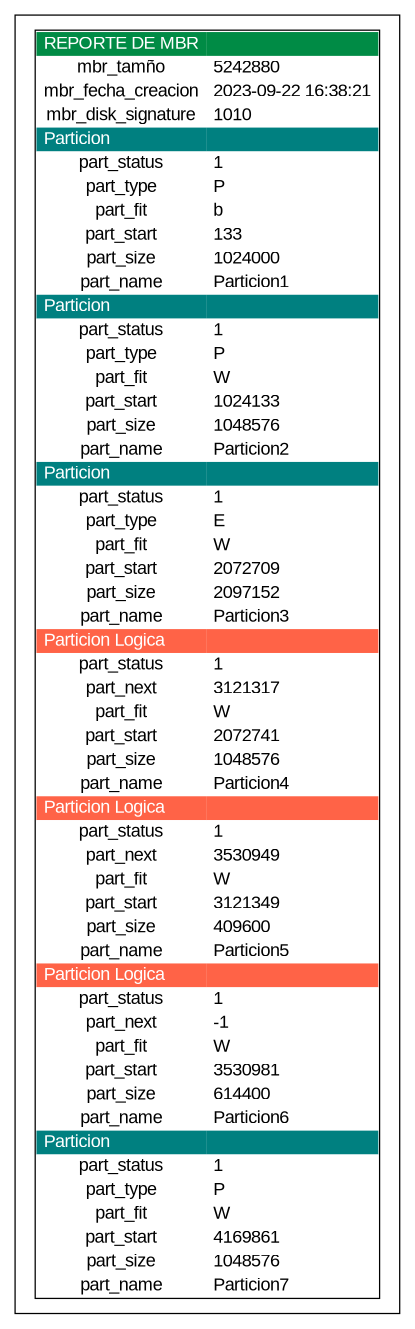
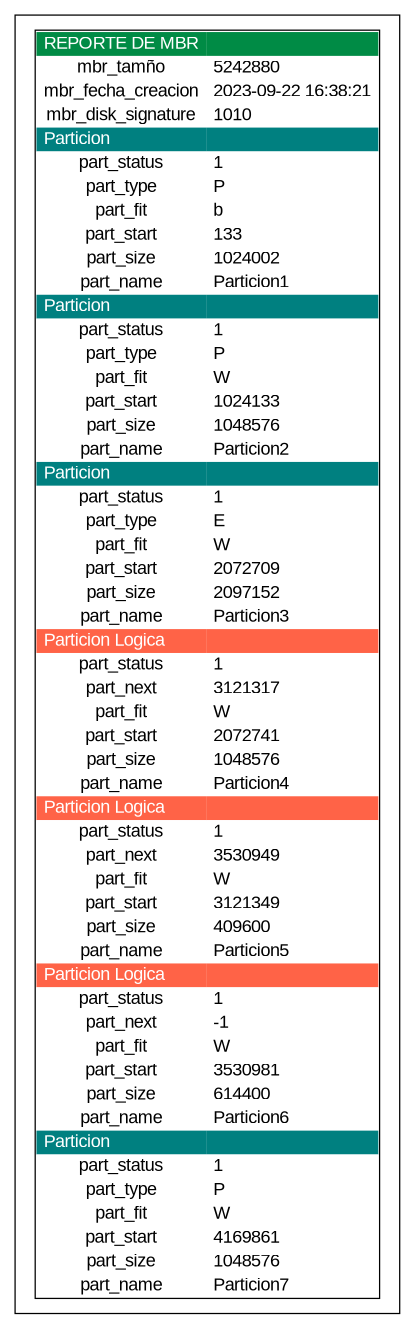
  digraph {
-   n1 [fontname=Arial label=<         <table border="1" cellborder="0" cellspacing="0">         <tr>             <td bgcolor="springgreen4" align="left"><font color="white"> REPORTE DE MBR </font></td>             <td bgcolor="springgreen4" align="left"><font color="white"> </font></td>         </tr>         <tr>             <td bgcolor="white" align="center"> mbr_tamño </td>             <td bgcolor="white" align="left"> 5242880 </td>         </tr>         <tr>             <td bgcolor="white" align="center"> mbr_fecha_creacion </td>             <td bgcolor="white" align="left"> 2023-09-22 16:38:21 </td>         </tr>         <tr>             <td bgcolor="white" align="center"> mbr_disk_signature </td>             <td bgcolor="white" align="left"> 1010 </td>         </tr>         <tr>             <td bgcolor="teal" align="left"><font color="white"> Particion </font></td>             <td bgcolor="teal" align="left"><font color="white"> </font></td>         </tr>         <tr>             <td bgcolor="white" align="center"> part_status </td>             <td bgcolor="white" align="left"> 1 </td>         </tr>         <tr>             <td bgcolor="white" align="center"> part_type </td>             <td bgcolor="white" align="left"> P </td>         </tr>         <tr>             <td bgcolor="white" align="center"> part_fit </td>             <td bgcolor="white" align="left"> b </td>         </tr>         <tr>             <td bgcolor="white" align="center"> part_start </td>             <td bgcolor="white" align="left"> 133 </td>         </tr>         <tr>             <td bgcolor="white" align="center"> part_size </td>             <td bgcolor="white" align="left"> 1024000 </td>         </tr>         <tr>             <td bgcolor="white" align="center"> part_name </td>             <td bgcolor="white" align="left"> Particion1 </td>         </tr>         <tr>             <td bgcolor="teal" align="left"><font color="white"> Particion </font></td>             <td bgcolor="teal" align="left"><font color="white"> </font></td>         </tr>         <tr>             <td bgcolor="white" align="center"> part_status </td>             <td bgcolor="white" align="left"> 1 </td>         </tr>         <tr>             <td bgcolor="white" align="center"> part_type </td>             <td bgcolor="white" align="left"> P </td>         </tr>         <tr>             <td bgcolor="white" align="center"> part_fit </td>             <td bgcolor="white" align="left"> W </td>         </tr>         <tr>             <td bgcolor="white" align="center"> part_start </td>             <td bgcolor="white" align="left"> 1024133 </td>         </tr>         <tr>             <td bgcolor="white" align="center"> part_size </td>             <td bgcolor="white" align="left"> 1048576 </td>         </tr>         <tr>             <td bgcolor="white" align="center"> part_name </td>             <td bgcolor="white" align="left"> Particion2 </td>         </tr>         <tr>             <td bgcolor="teal" align="left"><font color="white"> Particion </font></td>             <td bgcolor="teal" align="left"><font color="white"> </font></td>         </tr>         <tr>             <td bgcolor="white" align="center"> part_status </td>             <td bgcolor="white" align="left"> 1 </td>         </tr>         <tr>             <td bgcolor="white" align="center"> part_type </td>             <td bgcolor="white" align="left"> E </td>         </tr>         <tr>             <td bgcolor="white" align="center"> part_fit </td>             <td bgcolor="white" align="left"> W </td>         </tr>         <tr>             <td bgcolor="white" align="center"> part_start </td>             <td bgcolor="white" align="left"> 2072709 </td>         </tr>         <tr>             <td bgcolor="white" align="center"> part_size </td>             <td bgcolor="white" align="left"> 2097152 </td>         </tr>         <tr>             <td bgcolor="white" align="center"> part_name </td>             <td bgcolor="white" align="left"> Particion3 </td>         </tr>         <tr>             <td bgcolor="tomato" align="left"><font color="white"> Particion Logica </font></td>             <td bgcolor="tomato" align="left"><font color="white"> </font></td>         </tr>         <tr>             <td bgcolor="white" align="center"> part_status </td>             <td bgcolor="white" align="left"> 1 </td>         </tr>         <tr>             <td bgcolor="white" align="center"> part_next </td>             <td bgcolor="white" align="left"> 3121317 </td>         </tr>         <tr>             <td bgcolor="white" align="center"> part_fit </td>             <td bgcolor="white" align="left"> W </td>         </tr>         <tr>             <td bgcolor="white" align="center"> part_start </td>             <td bgcolor="white" align="left"> 2072741 </td>         </tr>         <tr>             <td bgcolor="white" align="center"> part_size </td>             <td bgcolor="white" align="left"> 1048576 </td>         </tr>         <tr>             <td bgcolor="white" align="center"> part_name </td>             <td bgcolor="white" align="left"> Particion4 </td>         </tr>         <tr>             <td bgcolor="tomato" align="left"><font color="white"> Particion Logica </font></td>             <td bgcolor="tomato" align="left"><font color="white"> </font></td>         </tr>         <tr>             <td bgcolor="white" align="center"> part_status </td>             <td bgcolor="white" align="left"> 1 </td>         </tr>         <tr>             <td bgcolor="white" align="center"> part_next </td>             <td bgcolor="white" align="left"> 3530949 </td>         </tr>         <tr>             <td bgcolor="white" align="center"> part_fit </td>             <td bgcolor="white" align="left"> W </td>         </tr>         <tr>             <td bgcolor="white" align="center"> part_start </td>             <td bgcolor="white" align="left"> 3121349 </td>         </tr>         <tr>             <td bgcolor="white" align="center"> part_size </td>             <td bgcolor="white" align="left"> 409600 </td>         </tr>         <tr>             <td bgcolor="white" align="center"> part_name </td>             <td bgcolor="white" align="left"> Particion5 </td>         </tr>         <tr>             <td bgcolor="tomato" align="left"><font color="white"> Particion Logica </font></td>             <td bgcolor="tomato" align="left"><font color="white"> </font></td>         </tr>         <tr>             <td bgcolor="white" align="center"> part_status </td>             <td bgcolor="white" align="left"> 1 </td>         </tr>         <tr>             <td bgcolor="white" align="center"> part_next </td>             <td bgcolor="white" align="left"> -1 </td>         </tr>         <tr>             <td bgcolor="white" align="center"> part_fit </td>             <td bgcolor="white" align="left"> W </td>         </tr>         <tr>             <td bgcolor="white" align="center"> part_start </td>             <td bgcolor="white" align="left"> 3530981 </td>         </tr>         <tr>             <td bgcolor="white" align="center"> part_size </td>             <td bgcolor="white" align="left"> 614400 </td>         </tr>         <tr>             <td bgcolor="white" align="center"> part_name </td>             <td bgcolor="white" align="left"> Particion6 </td>         </tr>         <tr>             <td bgcolor="teal" align="left"><font color="white"> Particion </font></td>             <td bgcolor="teal" align="left"><font color="white"> </font></td>         </tr>         <tr>             <td bgcolor="white" align="center"> part_status </td>             <td bgcolor="white" align="left"> 1 </td>         </tr>         <tr>             <td bgcolor="white" align="center"> part_type </td>             <td bgcolor="white" align="left"> P </td>         </tr>         <tr>             <td bgcolor="white" align="center"> part_fit </td>             <td bgcolor="white" align="left"> W </td>         </tr>         <tr>             <td bgcolor="white" align="center"> part_start </td>             <td bgcolor="white" align="left"> 4169861 </td>         </tr>         <tr>             <td bgcolor="white" align="center"> part_size </td>             <td bgcolor="white" align="left"> 1048576 </td>         </tr>         <tr>             <td bgcolor="white" align="center"> part_name </td>             <td bgcolor="white" align="left"> Particion7 </td>         </tr>         </table>     > shape=none]
+   n1 [fontname=Arial label=<         <table border="1" cellborder="0" cellspacing="0">         <tr>             <td bgcolor="springgreen4" align="left"><font color="white"> REPORTE DE MBR </font></td>             <td bgcolor="springgreen4" align="left"><font color="white"> </font></td>         </tr>         <tr>             <td bgcolor="white" align="center"> mbr_tamño </td>             <td bgcolor="white" align="left"> 5242880 </td>         </tr>         <tr>             <td bgcolor="white" align="center"> mbr_fecha_creacion </td>             <td bgcolor="white" align="left"> 2023-09-22 16:38:21 </td>         </tr>         <tr>             <td bgcolor="white" align="center"> mbr_disk_signature </td>             <td bgcolor="white" align="left"> 1010 </td>         </tr>         <tr>             <td bgcolor="teal" align="left"><font color="white"> Particion </font></td>             <td bgcolor="teal" align="left"><font color="white"> </font></td>         </tr>         <tr>             <td bgcolor="white" align="center"> part_status </td>             <td bgcolor="white" align="left"> 1 </td>         </tr>         <tr>             <td bgcolor="white" align="center"> part_type </td>             <td bgcolor="white" align="left"> P </td>         </tr>         <tr>             <td bgcolor="white" align="center"> part_fit </td>             <td bgcolor="white" align="left"> b </td>         </tr>         <tr>             <td bgcolor="white" align="center"> part_start </td>             <td bgcolor="white" align="left"> 133 </td>         </tr>         <tr>             <td bgcolor="white" align="center"> part_size </td>             <td bgcolor="white" align="left"> 1024002 </td>         </tr>         <tr>             <td bgcolor="white" align="center"> part_name </td>             <td bgcolor="white" align="left"> Particion1 </td>         </tr>         <tr>             <td bgcolor="teal" align="left"><font color="white"> Particion </font></td>             <td bgcolor="teal" align="left"><font color="white"> </font></td>         </tr>         <tr>             <td bgcolor="white" align="center"> part_status </td>             <td bgcolor="white" align="left"> 1 </td>         </tr>         <tr>             <td bgcolor="white" align="center"> part_type </td>             <td bgcolor="white" align="left"> P </td>         </tr>         <tr>             <td bgcolor="white" align="center"> part_fit </td>             <td bgcolor="white" align="left"> W </td>         </tr>         <tr>             <td bgcolor="white" align="center"> part_start </td>             <td bgcolor="white" align="left"> 1024133 </td>         </tr>         <tr>             <td bgcolor="white" align="center"> part_size </td>             <td bgcolor="white" align="left"> 1048576 </td>         </tr>         <tr>             <td bgcolor="white" align="center"> part_name </td>             <td bgcolor="white" align="left"> Particion2 </td>         </tr>         <tr>             <td bgcolor="teal" align="left"><font color="white"> Particion </font></td>             <td bgcolor="teal" align="left"><font color="white"> </font></td>         </tr>         <tr>             <td bgcolor="white" align="center"> part_status </td>             <td bgcolor="white" align="left"> 1 </td>         </tr>         <tr>             <td bgcolor="white" align="center"> part_type </td>             <td bgcolor="white" align="left"> E </td>         </tr>         <tr>             <td bgcolor="white" align="center"> part_fit </td>             <td bgcolor="white" align="left"> W </td>         </tr>         <tr>             <td bgcolor="white" align="center"> part_start </td>             <td bgcolor="white" align="left"> 2072709 </td>         </tr>         <tr>             <td bgcolor="white" align="center"> part_size </td>             <td bgcolor="white" align="left"> 2097152 </td>         </tr>         <tr>             <td bgcolor="white" align="center"> part_name </td>             <td bgcolor="white" align="left"> Particion3 </td>         </tr>         <tr>             <td bgcolor="tomato" align="left"><font color="white"> Particion Logica </font></td>             <td bgcolor="tomato" align="left"><font color="white"> </font></td>         </tr>         <tr>             <td bgcolor="white" align="center"> part_status </td>             <td bgcolor="white" align="left"> 1 </td>         </tr>         <tr>             <td bgcolor="white" align="center"> part_next </td>             <td bgcolor="white" align="left"> 3121317 </td>         </tr>         <tr>             <td bgcolor="white" align="center"> part_fit </td>             <td bgcolor="white" align="left"> W </td>         </tr>         <tr>             <td bgcolor="white" align="center"> part_start </td>             <td bgcolor="white" align="left"> 2072741 </td>         </tr>         <tr>             <td bgcolor="white" align="center"> part_size </td>             <td bgcolor="white" align="left"> 1048576 </td>         </tr>         <tr>             <td bgcolor="white" align="center"> part_name </td>             <td bgcolor="white" align="left"> Particion4 </td>         </tr>         <tr>             <td bgcolor="tomato" align="left"><font color="white"> Particion Logica </font></td>             <td bgcolor="tomato" align="left"><font color="white"> </font></td>         </tr>         <tr>             <td bgcolor="white" align="center"> part_status </td>             <td bgcolor="white" align="left"> 1 </td>         </tr>         <tr>             <td bgcolor="white" align="center"> part_next </td>             <td bgcolor="white" align="left"> 3530949 </td>         </tr>         <tr>             <td bgcolor="white" align="center"> part_fit </td>             <td bgcolor="white" align="left"> W </td>         </tr>         <tr>             <td bgcolor="white" align="center"> part_start </td>             <td bgcolor="white" align="left"> 3121349 </td>         </tr>         <tr>             <td bgcolor="white" align="center"> part_size </td>             <td bgcolor="white" align="left"> 409600 </td>         </tr>         <tr>             <td bgcolor="white" align="center"> part_name </td>             <td bgcolor="white" align="left"> Particion5 </td>         </tr>         <tr>             <td bgcolor="tomato" align="left"><font color="white"> Particion Logica </font></td>             <td bgcolor="tomato" align="left"><font color="white"> </font></td>         </tr>         <tr>             <td bgcolor="white" align="center"> part_status </td>             <td bgcolor="white" align="left"> 1 </td>         </tr>         <tr>             <td bgcolor="white" align="center"> part_next </td>             <td bgcolor="white" align="left"> -1 </td>         </tr>         <tr>             <td bgcolor="white" align="center"> part_fit </td>             <td bgcolor="white" align="left"> W </td>         </tr>         <tr>             <td bgcolor="white" align="center"> part_start </td>             <td bgcolor="white" align="left"> 3530981 </td>         </tr>         <tr>             <td bgcolor="white" align="center"> part_size </td>             <td bgcolor="white" align="left"> 614400 </td>         </tr>         <tr>             <td bgcolor="white" align="center"> part_name </td>             <td bgcolor="white" align="left"> Particion6 </td>         </tr>         <tr>             <td bgcolor="teal" align="left"><font color="white"> Particion </font></td>             <td bgcolor="teal" align="left"><font color="white"> </font></td>         </tr>         <tr>             <td bgcolor="white" align="center"> part_status </td>             <td bgcolor="white" align="left"> 1 </td>         </tr>         <tr>             <td bgcolor="white" align="center"> part_type </td>             <td bgcolor="white" align="left"> P </td>         </tr>         <tr>             <td bgcolor="white" align="center"> part_fit </td>             <td bgcolor="white" align="left"> W </td>         </tr>         <tr>             <td bgcolor="white" align="center"> part_start </td>             <td bgcolor="white" align="left"> 4169861 </td>         </tr>         <tr>             <td bgcolor="white" align="center"> part_size </td>             <td bgcolor="white" align="left"> 1048576 </td>         </tr>         <tr>             <td bgcolor="white" align="center"> part_name </td>             <td bgcolor="white" align="left"> Particion7 </td>         </tr>         </table>     > shape=none]
    subgraph cluster_1 {
      penwidth=1.0
      n1
    }
  }
